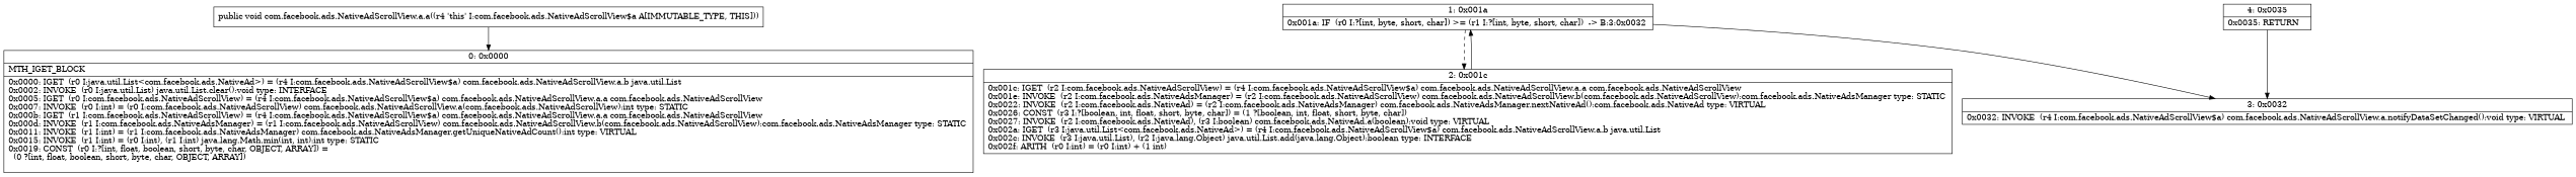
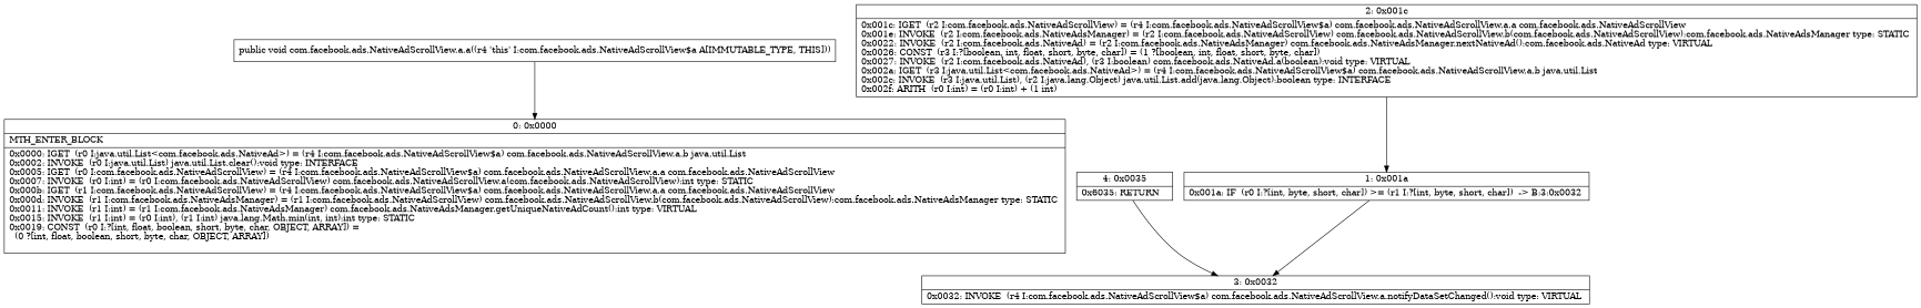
  digraph {
    node [shape=record]
-   n1 [label="{0\:\ 0x0000|MTH_IGET_BLOCK\l|0x0000: IGET  (r0 I:java.util.List\<com.facebook.ads.NativeAd\>) = (r4 I:com.facebook.ads.NativeAdScrollView$a) com.facebook.ads.NativeAdScrollView.a.b java.util.List \l0x0002: INVOKE  (r0 I:java.util.List) java.util.List.clear():void type: INTERFACE \l0x0005: IGET  (r0 I:com.facebook.ads.NativeAdScrollView) = (r4 I:com.facebook.ads.NativeAdScrollView$a) com.facebook.ads.NativeAdScrollView.a.a com.facebook.ads.NativeAdScrollView \l0x0007: INVOKE  (r0 I:int) = (r0 I:com.facebook.ads.NativeAdScrollView) com.facebook.ads.NativeAdScrollView.a(com.facebook.ads.NativeAdScrollView):int type: STATIC \l0x000b: IGET  (r1 I:com.facebook.ads.NativeAdScrollView) = (r4 I:com.facebook.ads.NativeAdScrollView$a) com.facebook.ads.NativeAdScrollView.a.a com.facebook.ads.NativeAdScrollView \l0x000d: INVOKE  (r1 I:com.facebook.ads.NativeAdsManager) = (r1 I:com.facebook.ads.NativeAdScrollView) com.facebook.ads.NativeAdScrollView.b(com.facebook.ads.NativeAdScrollView):com.facebook.ads.NativeAdsManager type: STATIC \l0x0011: INVOKE  (r1 I:int) = (r1 I:com.facebook.ads.NativeAdsManager) com.facebook.ads.NativeAdsManager.getUniqueNativeAdCount():int type: VIRTUAL \l0x0015: INVOKE  (r1 I:int) = (r0 I:int), (r1 I:int) java.lang.Math.min(int, int):int type: STATIC \l0x0019: CONST  (r0 I:?[int, float, boolean, short, byte, char, OBJECT, ARRAY]) = \l  (0 ?[int, float, boolean, short, byte, char, OBJECT, ARRAY])\l \l}"]
+   n1 [label="{0\:\ 0x0000|MTH_ENTER_BLOCK\l|0x0000: IGET  (r0 I:java.util.List\<com.facebook.ads.NativeAd\>) = (r4 I:com.facebook.ads.NativeAdScrollView$a) com.facebook.ads.NativeAdScrollView.a.b java.util.List \l0x0002: INVOKE  (r0 I:java.util.List) java.util.List.clear():void type: INTERFACE \l0x0005: IGET  (r0 I:com.facebook.ads.NativeAdScrollView) = (r4 I:com.facebook.ads.NativeAdScrollView$a) com.facebook.ads.NativeAdScrollView.a.a com.facebook.ads.NativeAdScrollView \l0x0007: INVOKE  (r0 I:int) = (r0 I:com.facebook.ads.NativeAdScrollView) com.facebook.ads.NativeAdScrollView.a(com.facebook.ads.NativeAdScrollView):int type: STATIC \l0x000b: IGET  (r1 I:com.facebook.ads.NativeAdScrollView) = (r4 I:com.facebook.ads.NativeAdScrollView$a) com.facebook.ads.NativeAdScrollView.a.a com.facebook.ads.NativeAdScrollView \l0x000d: INVOKE  (r1 I:com.facebook.ads.NativeAdsManager) = (r1 I:com.facebook.ads.NativeAdScrollView) com.facebook.ads.NativeAdScrollView.b(com.facebook.ads.NativeAdScrollView):com.facebook.ads.NativeAdsManager type: STATIC \l0x0011: INVOKE  (r1 I:int) = (r1 I:com.facebook.ads.NativeAdsManager) com.facebook.ads.NativeAdsManager.getUniqueNativeAdCount():int type: VIRTUAL \l0x0015: INVOKE  (r1 I:int) = (r0 I:int), (r1 I:int) java.lang.Math.min(int, int):int type: STATIC \l0x0019: CONST  (r0 I:?[int, float, boolean, short, byte, char, OBJECT, ARRAY]) = \l  (0 ?[int, float, boolean, short, byte, char, OBJECT, ARRAY])\l \l}"]
    n2 [label="{1\:\ 0x001a|0x001a: IF  (r0 I:?[int, byte, short, char]) \>= (r1 I:?[int, byte, short, char])  \-\> B:3:0x0032 \l}"]
    n3 [label="{2\:\ 0x001c|0x001c: IGET  (r2 I:com.facebook.ads.NativeAdScrollView) = (r4 I:com.facebook.ads.NativeAdScrollView$a) com.facebook.ads.NativeAdScrollView.a.a com.facebook.ads.NativeAdScrollView \l0x001e: INVOKE  (r2 I:com.facebook.ads.NativeAdsManager) = (r2 I:com.facebook.ads.NativeAdScrollView) com.facebook.ads.NativeAdScrollView.b(com.facebook.ads.NativeAdScrollView):com.facebook.ads.NativeAdsManager type: STATIC \l0x0022: INVOKE  (r2 I:com.facebook.ads.NativeAd) = (r2 I:com.facebook.ads.NativeAdsManager) com.facebook.ads.NativeAdsManager.nextNativeAd():com.facebook.ads.NativeAd type: VIRTUAL \l0x0026: CONST  (r3 I:?[boolean, int, float, short, byte, char]) = (1 ?[boolean, int, float, short, byte, char]) \l0x0027: INVOKE  (r2 I:com.facebook.ads.NativeAd), (r3 I:boolean) com.facebook.ads.NativeAd.a(boolean):void type: VIRTUAL \l0x002a: IGET  (r3 I:java.util.List\<com.facebook.ads.NativeAd\>) = (r4 I:com.facebook.ads.NativeAdScrollView$a) com.facebook.ads.NativeAdScrollView.a.b java.util.List \l0x002c: INVOKE  (r3 I:java.util.List), (r2 I:java.lang.Object) java.util.List.add(java.lang.Object):boolean type: INTERFACE \l0x002f: ARITH  (r0 I:int) = (r0 I:int) + (1 int) \l}"]
    n4 [label="{3\:\ 0x0032|0x0032: INVOKE  (r4 I:com.facebook.ads.NativeAdScrollView$a) com.facebook.ads.NativeAdScrollView.a.notifyDataSetChanged():void type: VIRTUAL \l}"]
-   n5 [label="{4\:\ 0x0035|0x0035: RETURN   \l}"]
+   n5 [label="{4\:\ 0x0035|0x6035: RETURN   \l}"]
    n6 [label="{public void com.facebook.ads.NativeAdScrollView.a.a((r4 'this' I:com.facebook.ads.NativeAdScrollView$a A[IMMUTABLE_TYPE, THIS])) }"]
-   n2 -> n3 [style=dashed]
    n2 -> n4
    n3 -> n2
    n5 -> n4
    n6 -> n1
  }
